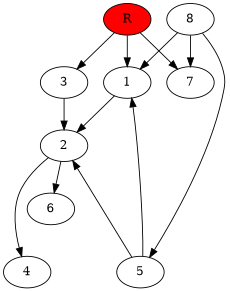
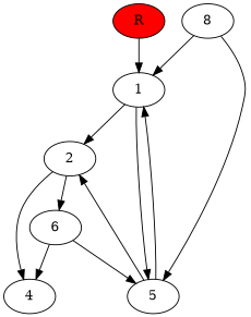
  digraph {
    1
    2
    5
    4
    6
-   3
    8
-   7
    R [fillcolor="#ff0000" style=filled]
    1 -> 2
+   1 -> 5
    2 -> 4
    2 -> 6
    5 -> 1
    5 -> 2
-   3 -> 2
+   6 -> 5
+   6 -> 4
    8 -> 1
    8 -> 5
-   8 -> 7
    R -> 1
-   R -> 3
-   R -> 7
  }
